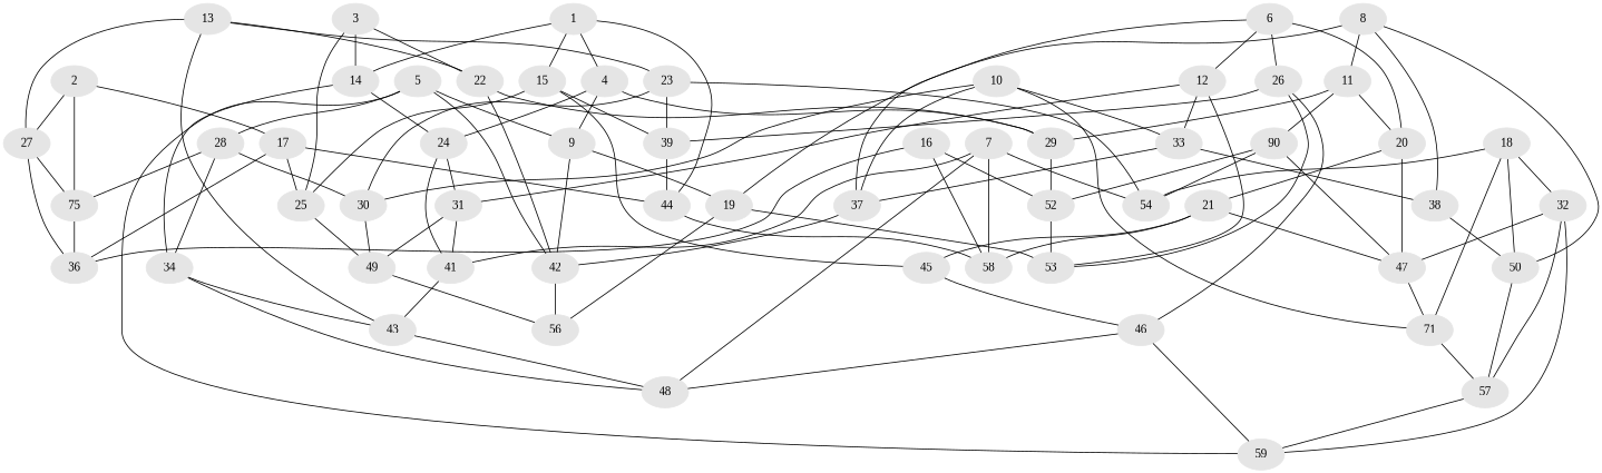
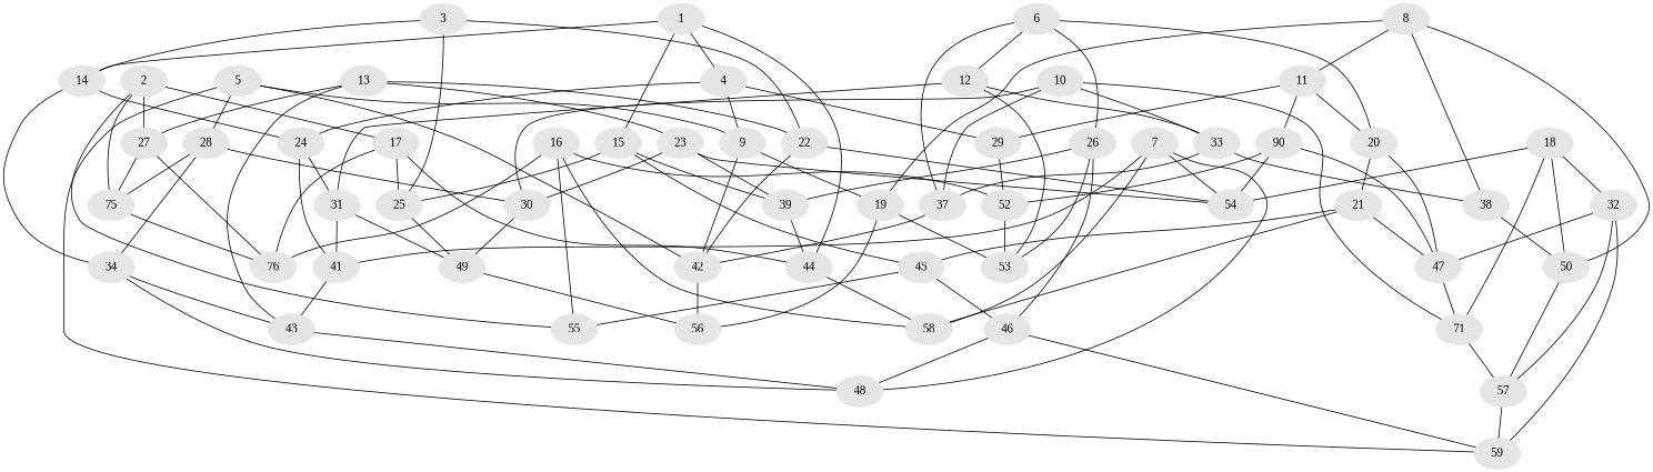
  graph {
    fontname="Liberation Serif"
    node [color=gray90 fontname="Liberation Serif" style=filled]
    edge [fontname="Liberation Serif"]
    1
    4
    14
    15
    44
    9
    24
    29
    34
    25
    39
    45
    58
    2
    17
    27
    n17 [label=75]
-   36
+   55
+   36 [label=76]
    3
    22
    42
    49
    19
    41
    31
    52
    5
    28
    59
    30
    56
    6
    12
    20
    26
    37
    33
    53
    21
    47
    46
    7
    48
    54
    43
    8
    11
    38
    50
    n51 [label=90]
    57
    10
    n54 [label=71]
    13
    23
    16
    18
    32
    1 -- 4
    1 -- 14
    1 -- 15
    1 -- 44
    4 -- 9
    4 -- 24
    4 -- 29
    14 -- 24
    14 -- 34
    15 -- 25
    15 -- 39
    15 -- 45
    44 -- 58
    9 -- 42
    9 -- 19
    24 -- 41
    24 -- 31
    29 -- 52
    34 -- 48
    34 -- 43
    25 -- 49
    39 -- 44
+   45 -- 55
    45 -- 46
    2 -- 17
    2 -- 27
    2 -- n17
+   2 -- 55
    17 -- 44
    17 -- 25
    17 -- 36
    27 -- n17
    27 -- 36
    n17 -- 36
    3 -- 14
    3 -- 25
    3 -- 22
-   22 -- 29
+   22 -- 54
    22 -- 42
    42 -- 56
    49 -- 56
    19 -- 56
    19 -- 53
    41 -- 43
    31 -- 49
    31 -- 41
    52 -- 53
    5 -- 9
    5 -- 42
    5 -- 28
    5 -- 59
    28 -- 34
    28 -- n17
    28 -- 30
    30 -- 49
    6 -- 12
    6 -- 20
    6 -- 26
    6 -- 37
    12 -- 31
    12 -- 33
    12 -- 53
    20 -- 21
    20 -- 47
    26 -- 39
    26 -- 53
    26 -- 46
    37 -- 42
    33 -- 37
    33 -- 38
    21 -- 45
    21 -- 58
    21 -- 47
    47 -- n54
    46 -- 59
    46 -- 48
    7 -- 58
    7 -- 41
    7 -- 48
    7 -- 54
    43 -- 48
    8 -- 19
    8 -- 11
    8 -- 38
    8 -- 50
    11 -- 29
    11 -- 20
    11 -- n51
    38 -- 50
    50 -- 57
    n51 -- 52
    n51 -- 47
    n51 -- 54
    57 -- 59
    10 -- 30
    10 -- 37
    10 -- 33
    10 -- n54
    n54 -- 57
    13 -- 27
    13 -- 22
    13 -- 43
    13 -- 23
    23 -- 39
    23 -- 30
    23 -- 54
    16 -- 58
+   16 -- 55
    16 -- 36
    16 -- 52
    18 -- 54
    18 -- 50
    18 -- n54
    18 -- 32
    32 -- 59
    32 -- 47
    32 -- 57
  }
